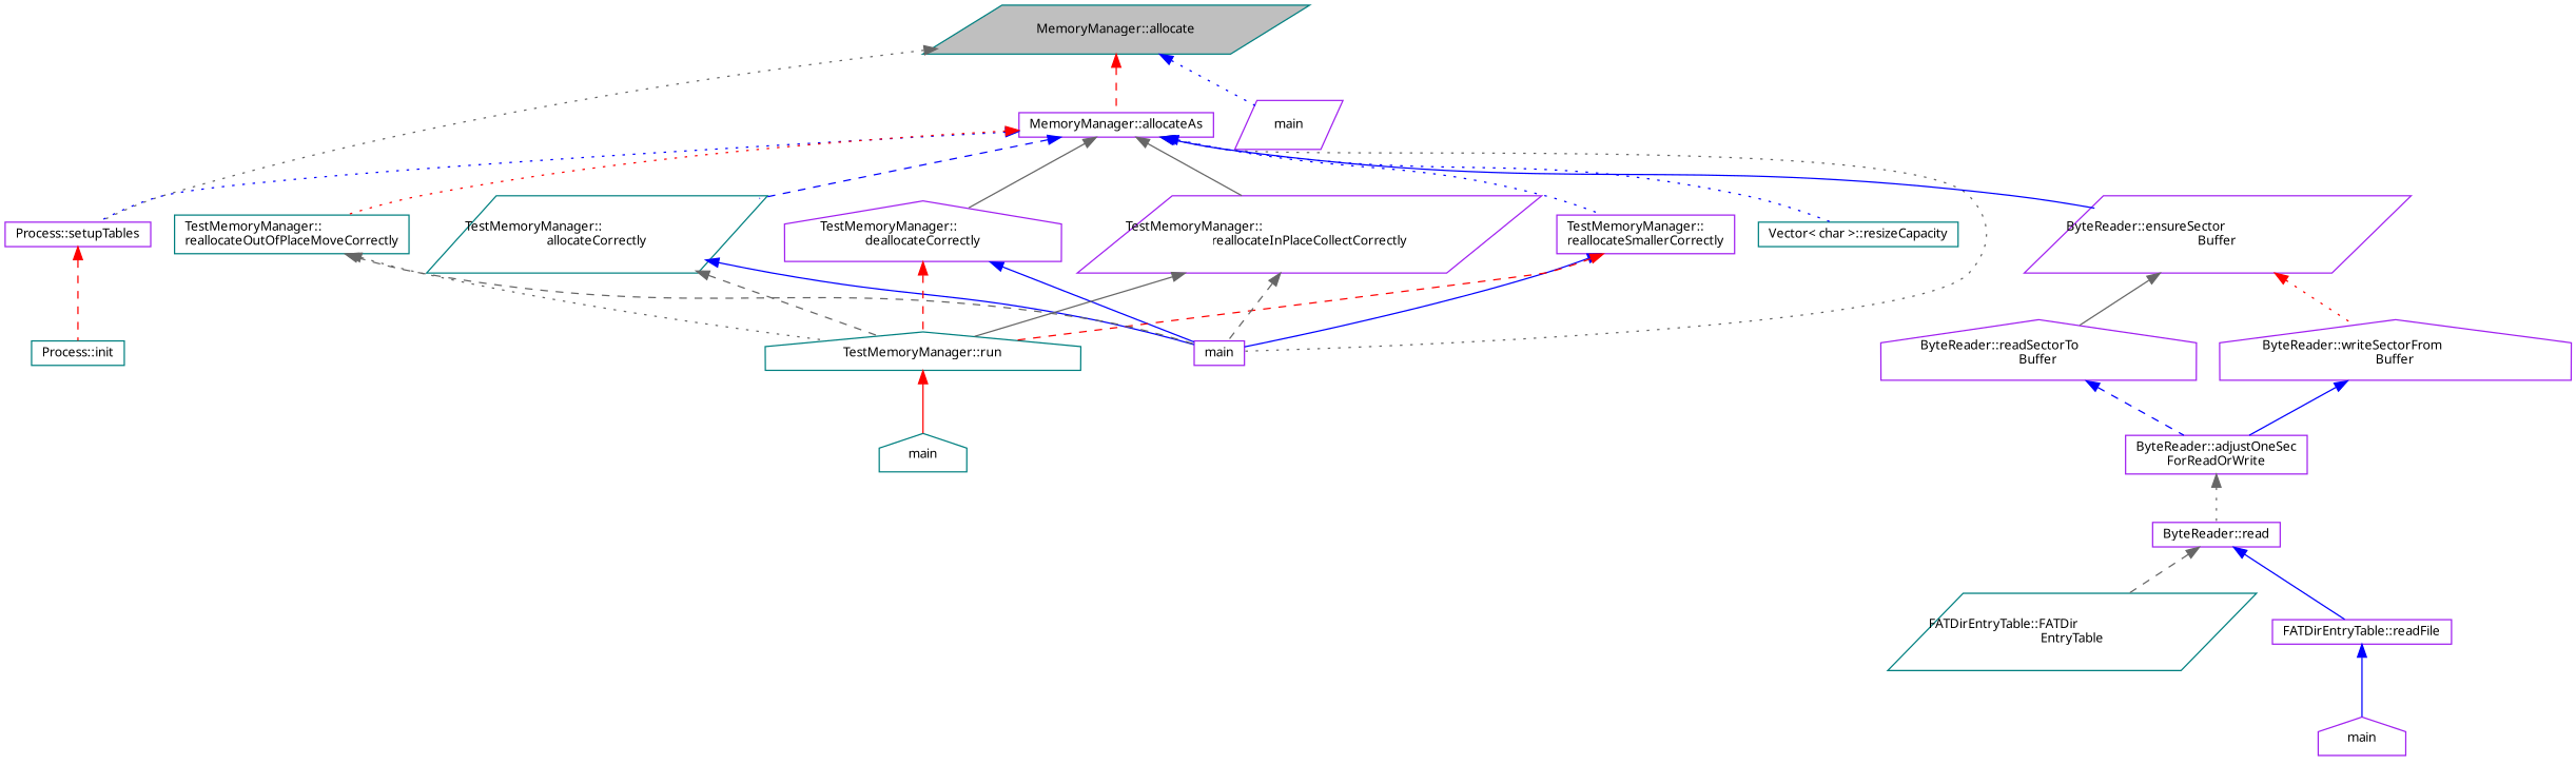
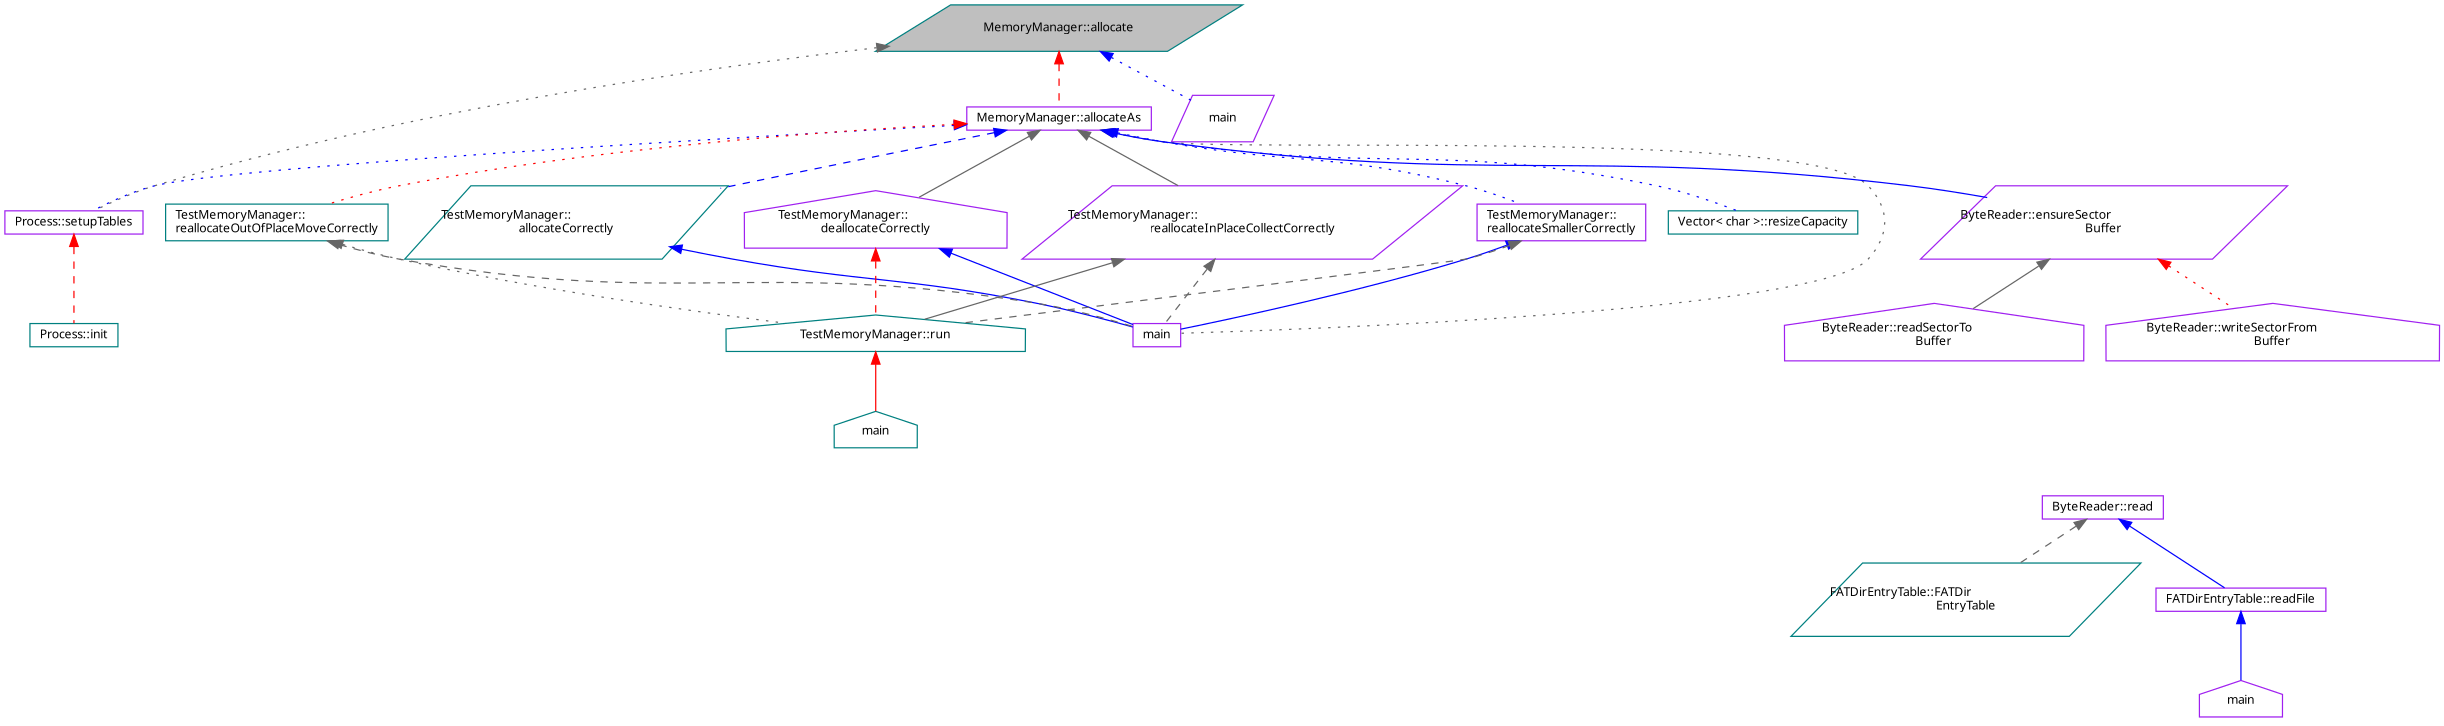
  digraph {
    fontname="Noto Sans"
    rankdir=TB
    node [color=purple fillcolor=white fontname="Noto Sans" fontsize=10 shape=box style=filled]
    edge [color=gray40 dir=back fontname="Noto Sans" fontsize=10 labelfontname=Helvetica labelfontsize=10 style=solid]
    n1 [color=teal fillcolor=grey75 fontcolor=black height=0.2 label="MemoryManager::allocate" shape=parallelogram width=0.4]
    n2 [height=0.2 label="MemoryManager::allocateAs" width=0.4]
    n3 [height=0.2 label="Process::setupTables" width=0.4]
    n4 [height=0.2 label=main shape=parallelogram width=0.4]
    n5 [color=teal height=0.2 label="Vector\< char \>::resizeCapacity" width=0.4]
    n6 [height=0.2 label=main width=0.4]
    n7 [height=0.2 label="ByteReader::ensureSector\lBuffer" shape=parallelogram width=0.4]
    n8 [color=teal height=0.2 label="TestMemoryManager::\lallocateCorrectly" shape=parallelogram width=0.4]
    n9 [height=0.2 label="TestMemoryManager::\ldeallocateCorrectly" shape=house width=0.4]
    n10 [height=0.2 label="TestMemoryManager::\lreallocateSmallerCorrectly" width=0.4]
    n11 [height=0.2 label="TestMemoryManager::\lreallocateInPlaceCollectCorrectly" shape=parallelogram width=0.4]
    n12 [color=teal height=0.2 label="TestMemoryManager::\lreallocateOutOfPlaceMoveCorrectly" width=0.4]
    n13 [color=teal height=0.2 label="Process::init" width=0.4]
    n14 [height=0.2 label="ByteReader::readSectorTo\lBuffer" shape=house width=0.4]
    n15 [height=0.2 label="ByteReader::writeSectorFrom\lBuffer" shape=house width=0.4]
    n16 [color=teal height=0.2 label="TestMemoryManager::run" shape=house width=0.4]
-   n17 [height=0.2 label="ByteReader::adjustOneSec\lForReadOrWrite" width=0.4]
    n18 [height=0.2 label="ByteReader::read" width=0.4]
    n19 [color=teal height=0.2 label="FATDirEntryTable::FATDir\lEntryTable" shape=parallelogram width=0.4]
    n20 [height=0.2 label="FATDirEntryTable::readFile" width=0.4]
    n21 [height=0.2 label=main shape=house width=0.4]
    n22 [color=teal height=0.2 label=main shape=house width=0.4]
    n1 -> n2 [color=red style=dashed]
    n1 -> n3 [style=dotted]
    n1 -> n4 [color=blue style=dotted]
    n2 -> n3 [color=blue style=dotted]
    n2 -> n5 [color=blue style=dotted]
    n2 -> n6 [style=dotted]
    n2 -> n7 [color=blue]
    n2 -> n8 [color=blue style=dashed]
    n2 -> n9
    n2 -> n10 [color=blue style=dotted]
    n2 -> n11
    n2 -> n12 [color=red style=dotted]
    n3 -> n13 [color=red style=dashed]
    n7 -> n14
    n7 -> n15 [color=red style=dotted]
    n8 -> n6 [color=blue]
-   n8 -> n16 [style=dashed]
    n9 -> n6 [color=blue]
    n9 -> n16 [color=red style=dashed]
    n10 -> n6 [color=blue]
-   n10 -> n16 [color=red style=dashed]
+   n10 -> n16 [style=dashed]
    n11 -> n6 [style=dashed]
    n11 -> n16
    n12 -> n6 [style=dashed]
    n12 -> n16 [style=dotted]
-   n14 -> n17 [color=blue style=dashed]
-   n15 -> n17 [color=blue]
    n16 -> n22 [color=red]
-   n17 -> n18 [style=dotted]
    n18 -> n19 [style=dashed]
    n18 -> n20 [color=blue]
    n20 -> n21 [color=blue]
  }
